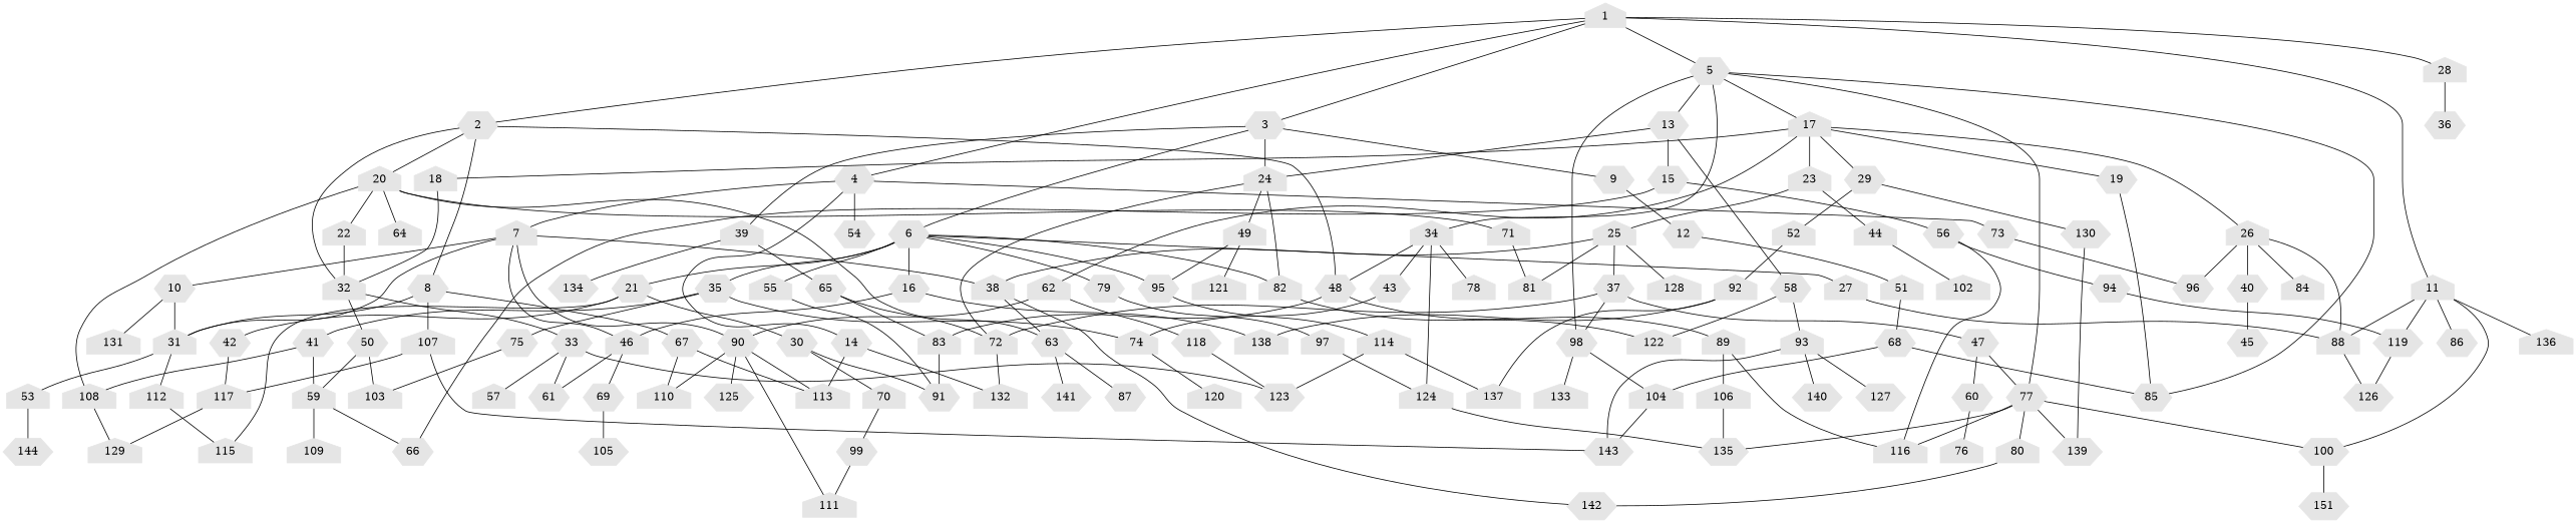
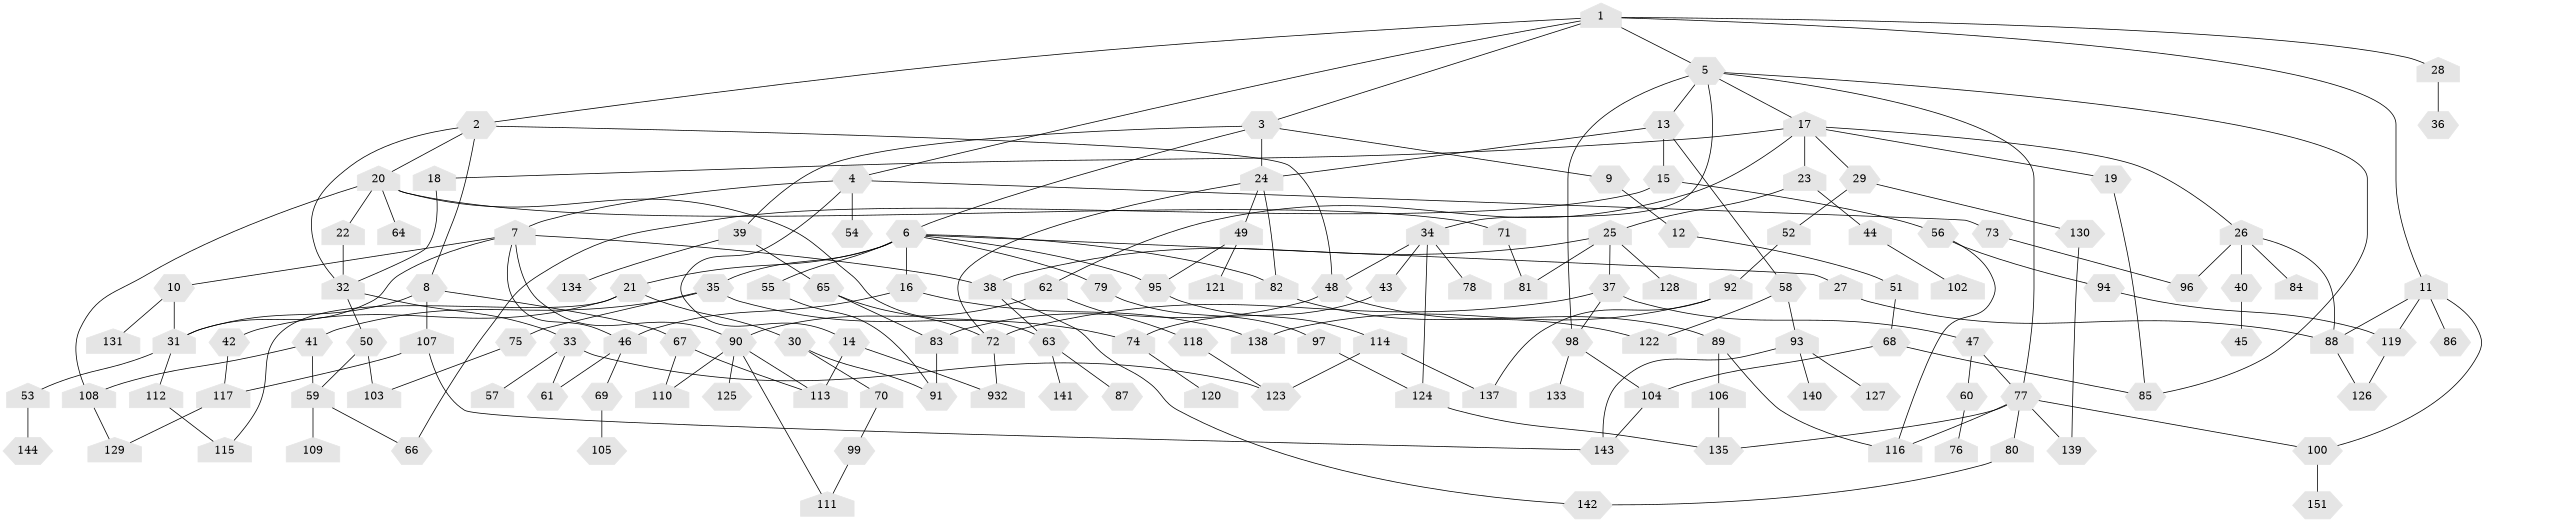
  graph {
    node [color=gray90 shape=hexagon style=filled]
    2
    1 [shape=house]
    3
    4
    5
    11 [shape=house]
    28 [shape=house]
    8
    20 [shape=house]
    32 [shape=house]
    48
    6
    9
    24 [shape=house]
    39 [shape=house]
    7 [shape=house]
    14
    54
    73
    13
    17 [shape=house]
    34 [shape=house]
    77
    85
    98
    86
    88 [shape=house]
    100
    119
-   136 [shape=house]
    36
    31 [shape=house]
    67
    107 [shape=house]
    22 [shape=house]
    63
    64 [shape=house]
    71 [shape=house]
    108 [shape=house]
    33
    50
    83 [shape=house]
    89 [shape=house]
    16
    21
    27 [shape=house]
    35
    55 [shape=house]
    79
    82 [shape=house]
    95
    12
    49 [shape=house]
    72 [shape=house]
    65
    134
    10
    38 [shape=house]
    46 [shape=house]
    90
    113 [shape=house]
-   132 [shape=house]
+   132 [shape=house label=932]
    96
    15
    58
    18 [shape=house]
    19
    23 [shape=house]
    26 [shape=house]
    29
    62 [shape=house]
    43
    78 [shape=house]
    124 [shape=house]
    116 [shape=house]
    80 [shape=house]
    135
    139
    104 [shape=house]
    133 [shape=house]
    138 [shape=house]
    30
    42
    115 [shape=house]
    41
    74 [shape=house]
    75
    91
    97 [shape=house]
    122 [shape=house]
    114 [shape=house]
    131 [shape=house]
    53 [shape=house]
    112 [shape=house]
    142
    61
    69
    110 [shape=house]
    111 [shape=house]
    125
    117 [shape=house]
    143
    51 [shape=house]
    126
    n105 [label=151]
    68
    56
    66
    93 [shape=house]
    94
    25 [shape=house]
    44 [shape=house]
    40
    84 [shape=house]
    52 [shape=house]
    130
    118
    87
    141
    81 [shape=house]
    129 [shape=house]
    70 [shape=house]
    37
    128 [shape=house]
    102 [shape=house]
    121 [shape=house]
    47
    45
    92 [shape=house]
    99
    144
    57 [shape=house]
    123
    59 [shape=house]
    103 [shape=house]
    120 [shape=house]
    60
    109 [shape=house]
    105
    76 [shape=house]
    106 [shape=house]
    137 [shape=house]
    127
    140
    2 -- 8
    2 -- 20
    2 -- 32
    2 -- 48
    1 -- 2
    1 -- 3
    1 -- 4
    1 -- 5
    1 -- 11
    1 -- 28
    3 -- 6
    3 -- 9
    3 -- 24
    3 -- 39
    4 -- 7
    4 -- 14
    4 -- 54
    4 -- 73
    5 -- 13
    5 -- 17
    5 -- 34
    5 -- 77
    5 -- 85
    5 -- 98
    11 -- 86
    11 -- 88
    11 -- 100
    11 -- 119
-   11 -- 136
    28 -- 36
    8 -- 31
    8 -- 67
    8 -- 107
    20 -- 22
    20 -- 63
    20 -- 64
    20 -- 71
    20 -- 108
    32 -- 33
    32 -- 50
    48 -- 83
    48 -- 89
    6 -- 16
    6 -- 21
    6 -- 27
    6 -- 35
    6 -- 55
    6 -- 79
    6 -- 82
    6 -- 95
    9 -- 12
    24 -- 82
    24 -- 49
    24 -- 72
    39 -- 65
    39 -- 134
    7 -- 31
    7 -- 10
    7 -- 38
    7 -- 46
    7 -- 90
    14 -- 113
    14 -- 132
    73 -- 96
    13 -- 24
    13 -- 15
    13 -- 58
    17 -- 18
    17 -- 19
    17 -- 23
    17 -- 26
    17 -- 29
    17 -- 62
    34 -- 48
    34 -- 43
    34 -- 78
    34 -- 124
    77 -- 100
    77 -- 116
    77 -- 80
    77 -- 135
    77 -- 139
    98 -- 104
    98 -- 133
    88 -- 126
    100 -- n105
    119 -- 126
    31 -- 53
    31 -- 112
    67 -- 113
    67 -- 110
    107 -- 117
    107 -- 143
    22 -- 32
    63 -- 87
    63 -- 141
    71 -- 81
    108 -- 129
    33 -- 61
    33 -- 57
    33 -- 123
    50 -- 59
    50 -- 103
    83 -- 91
    89 -- 116
    89 -- 106
    16 -- 46
    16 -- 138
    21 -- 30
    21 -- 42
    21 -- 115
    27 -- 88
    35 -- 41
    35 -- 74
    35 -- 75
    55 -- 91
    79 -- 97
    82 -- 122
    95 -- 114
    12 -- 51
    49 -- 95
    49 -- 121
    72 -- 132
    65 -- 83
    65 -- 72
    10 -- 31
    10 -- 131
    38 -- 63
    38 -- 142
    46 -- 61
    46 -- 69
    90 -- 113
    90 -- 110
    90 -- 111
    90 -- 125
    15 -- 56
    15 -- 66
    58 -- 122
    58 -- 93
    18 -- 32
    19 -- 85
    23 -- 25
    23 -- 44
    26 -- 88
    26 -- 96
    26 -- 40
    26 -- 84
    29 -- 52
    29 -- 130
    62 -- 90
    62 -- 118
    43 -- 74
    124 -- 135
    80 -- 142
    104 -- 143
    30 -- 91
    30 -- 70
    42 -- 117
    41 -- 108
    41 -- 59
    74 -- 120
    75 -- 103
    97 -- 124
    114 -- 123
    114 -- 137
    53 -- 144
    112 -- 115
    69 -- 105
    117 -- 129
    51 -- 68
    68 -- 85
    68 -- 104
    56 -- 116
    56 -- 94
    93 -- 143
    93 -- 127
    93 -- 140
    94 -- 119
    25 -- 38
    25 -- 81
    25 -- 37
    25 -- 128
    44 -- 102
    40 -- 45
    52 -- 92
    130 -- 139
    118 -- 123
    70 -- 99
    37 -- 98
    37 -- 72
    37 -- 47
    47 -- 77
    47 -- 60
    92 -- 138
    92 -- 137
    99 -- 111
    59 -- 66
    59 -- 109
    60 -- 76
    106 -- 135
  }
